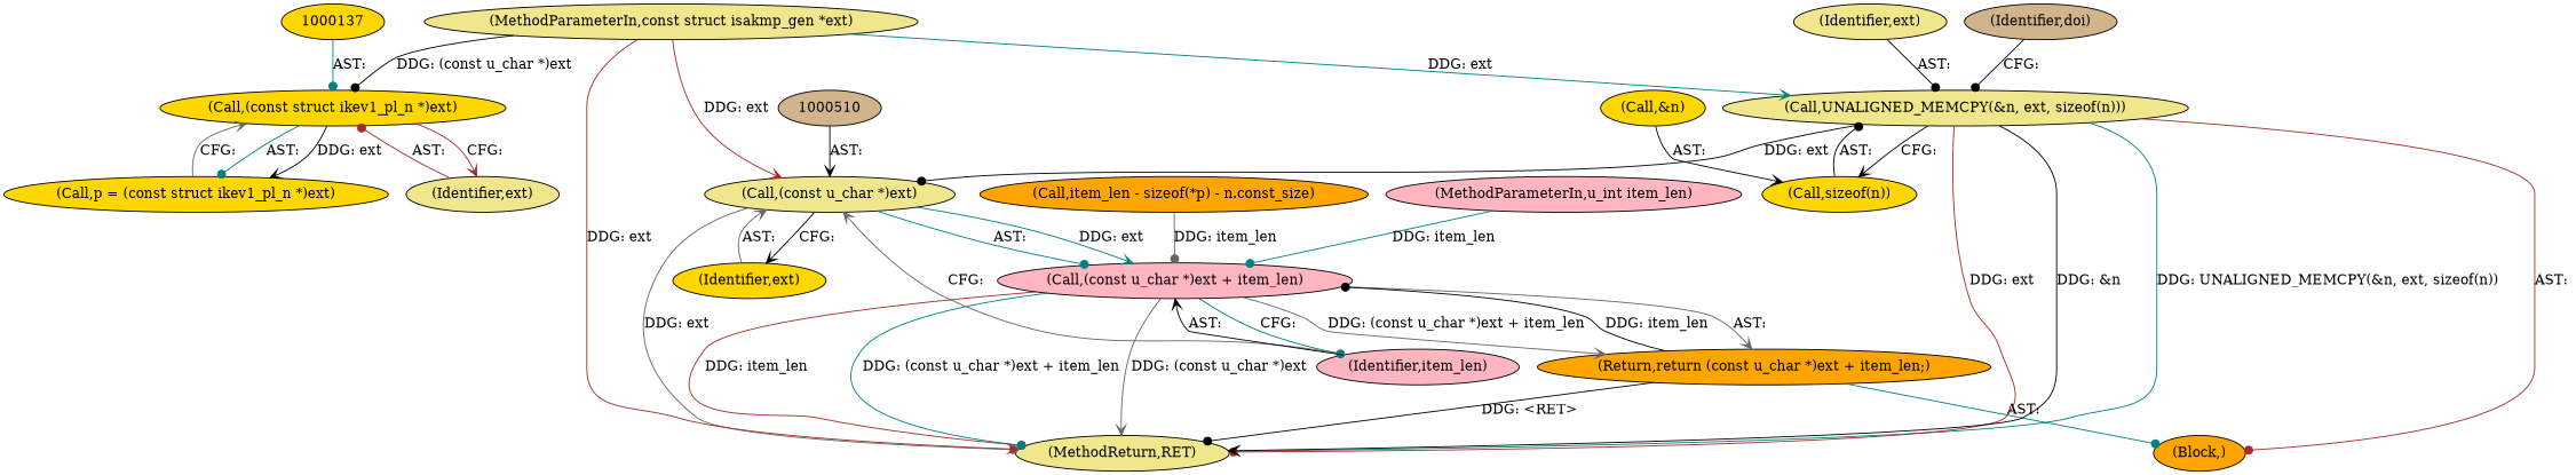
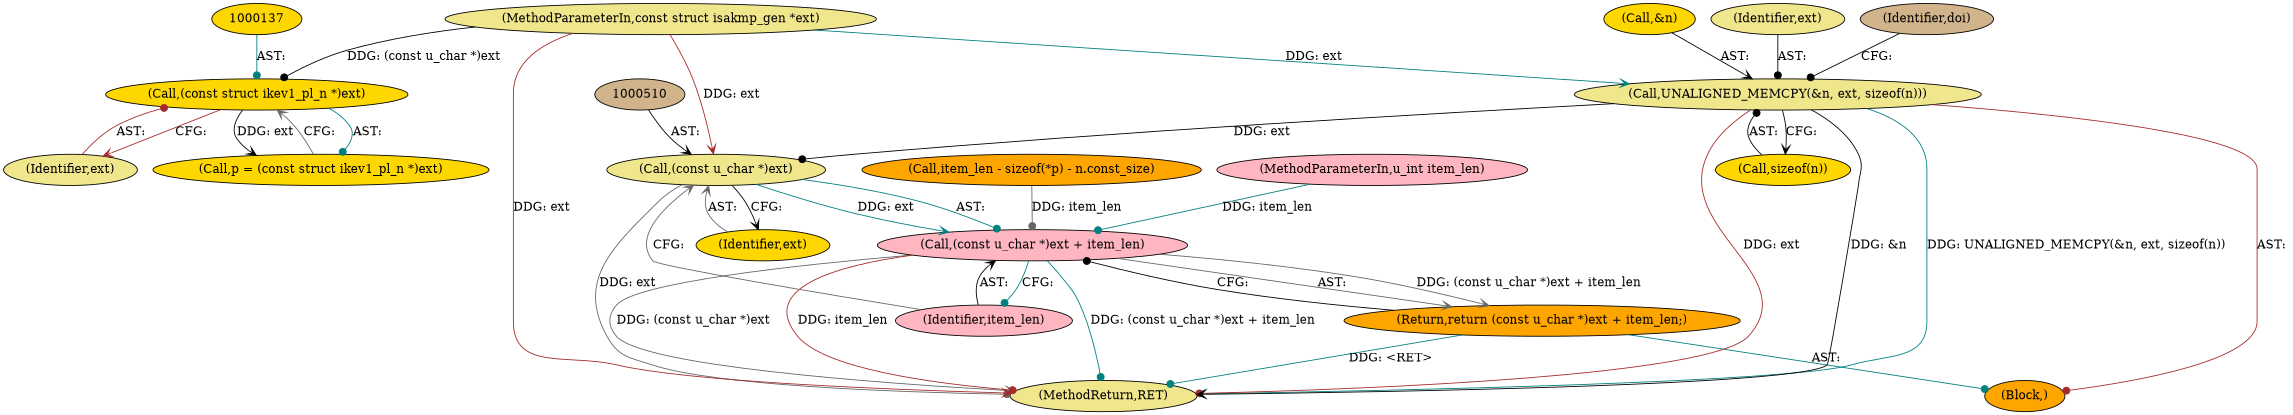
  digraph {
    node [fillcolor=khaki style=filled]
    edge [arrowhead=dot color=black]
    n1 [label="(Call,(const u_char *)ext)"]
    n2 [fillcolor=lightpink label="(Call,(const u_char *)ext + item_len)"]
    n3 [label="(MethodReturn,RET)"]
    n4 [fillcolor=gold label="(Identifier,ext)"]
    n5 [fillcolor=orange label="(Return,return (const u_char *)ext + item_len;)"]
    n6 [fillcolor=lightpink label="(Identifier,item_len)"]
    n7 [label="(Call,UNALIGNED_MEMCPY(&n, ext, sizeof(n)))"]
    n8 [fillcolor=orange label="(Block,)"]
    n9 [fillcolor=gold label="(Call,sizeof(n))"]
    n10 [fillcolor=gold label="(Call,(const struct ikev1_pl_n *)ext)"]
    n11 [fillcolor=gold label="(Call,p = (const struct ikev1_pl_n *)ext)"]
    n12 [label="(Identifier,ext)"]
    n13 [label="(MethodParameterIn,const struct isakmp_gen *ext)"]
    n14 [fillcolor=orange label="(Call,item_len - sizeof(*p) - n.const_size)"]
    n15 [fillcolor=gold label="(Call,&n)"]
    n16 [fillcolor=lightpink label="(MethodParameterIn,u_int item_len)"]
    n17 [label="(Identifier,ext)"]
    n18 [fillcolor=tan label="(Identifier,doi)"]
    1000510 [fillcolor=tan]
    1000137 [fillcolor=gold]
    n1 -> n2 [color=teal label="AST: "]
    n1 -> n2 [arrowhead=vee color=teal label="DDG: ext"]
    n1 -> n3 [color=gray40 label="DDG: ext"]
    n1 -> n4 [arrowhead=vee label="CFG: "]
    n2 -> n3 [arrowhead=vee color=gray40 label="DDG: (const u_char *)ext"]
    n2 -> n3 [color=brown label="DDG: item_len"]
    n2 -> n3 [color=teal label="DDG: (const u_char *)ext + item_len"]
    n2 -> n5 [arrowhead=vee color=gray40 label="AST: "]
    n2 -> n5 [arrowhead=vee color=gray40 label="DDG: (const u_char *)ext + item_len"]
    n2 -> n6 [color=teal label="CFG: "]
    n4 -> n1 [arrowhead=vee color=gray40 label="AST: "]
-   n5 -> n2 [label="DDG: item_len"]
-   n5 -> n3 [label="DDG: <RET>"]
+   n5 -> n2 [label="CFG: "]
+   n5 -> n3 [color=teal label="DDG: <RET>"]
    n5 -> n8 [color=teal label="AST: "]
    n6 -> n1 [arrowhead=vee color=gray40 label="CFG: "]
    n6 -> n2 [arrowhead=vee label="AST: "]
    n7 -> n1 [label="DDG: ext"]
    n7 -> n3 [arrowhead=vee color=teal label="DDG: UNALIGNED_MEMCPY(&n, ext, sizeof(n))"]
    n7 -> n3 [color=brown label="DDG: ext"]
    n7 -> n3 [arrowhead=vee label="DDG: &n"]
    n7 -> n8 [color=brown label="AST: "]
    n7 -> n9 [arrowhead=vee label="CFG: "]
    n9 -> n7 [label="AST: "]
    n10 -> n11 [color=teal label="AST: "]
    n10 -> n11 [arrowhead=vee label="DDG: ext"]
    n10 -> n12 [arrowhead=vee color=brown label="CFG: "]
    n11 -> n10 [arrowhead=vee color=gray40 label="CFG: "]
    n12 -> n10 [color=brown label="AST: "]
    n13 -> n1 [arrowhead=vee color=brown label="DDG: ext"]
    n13 -> n3 [arrowhead=vee color=brown label="DDG: ext"]
    n13 -> n7 [arrowhead=vee color=teal label="DDG: ext"]
    n13 -> n10 [label="DDG: (const u_char *)ext"]
    n14 -> n2 [color=gray40 label="DDG: item_len"]
-   n15 -> n9 [arrowhead=vee label="AST: "]
+   n15 -> n7 [arrowhead=vee label="AST: "]
    n16 -> n2 [color=teal label="DDG: item_len"]
    n17 -> n7 [label="AST: "]
    n18 -> n7 [label="CFG: "]
    1000510 -> n1 [arrowhead=vee label="AST: "]
    1000137 -> n10 [color=teal label="AST: "]
  }
